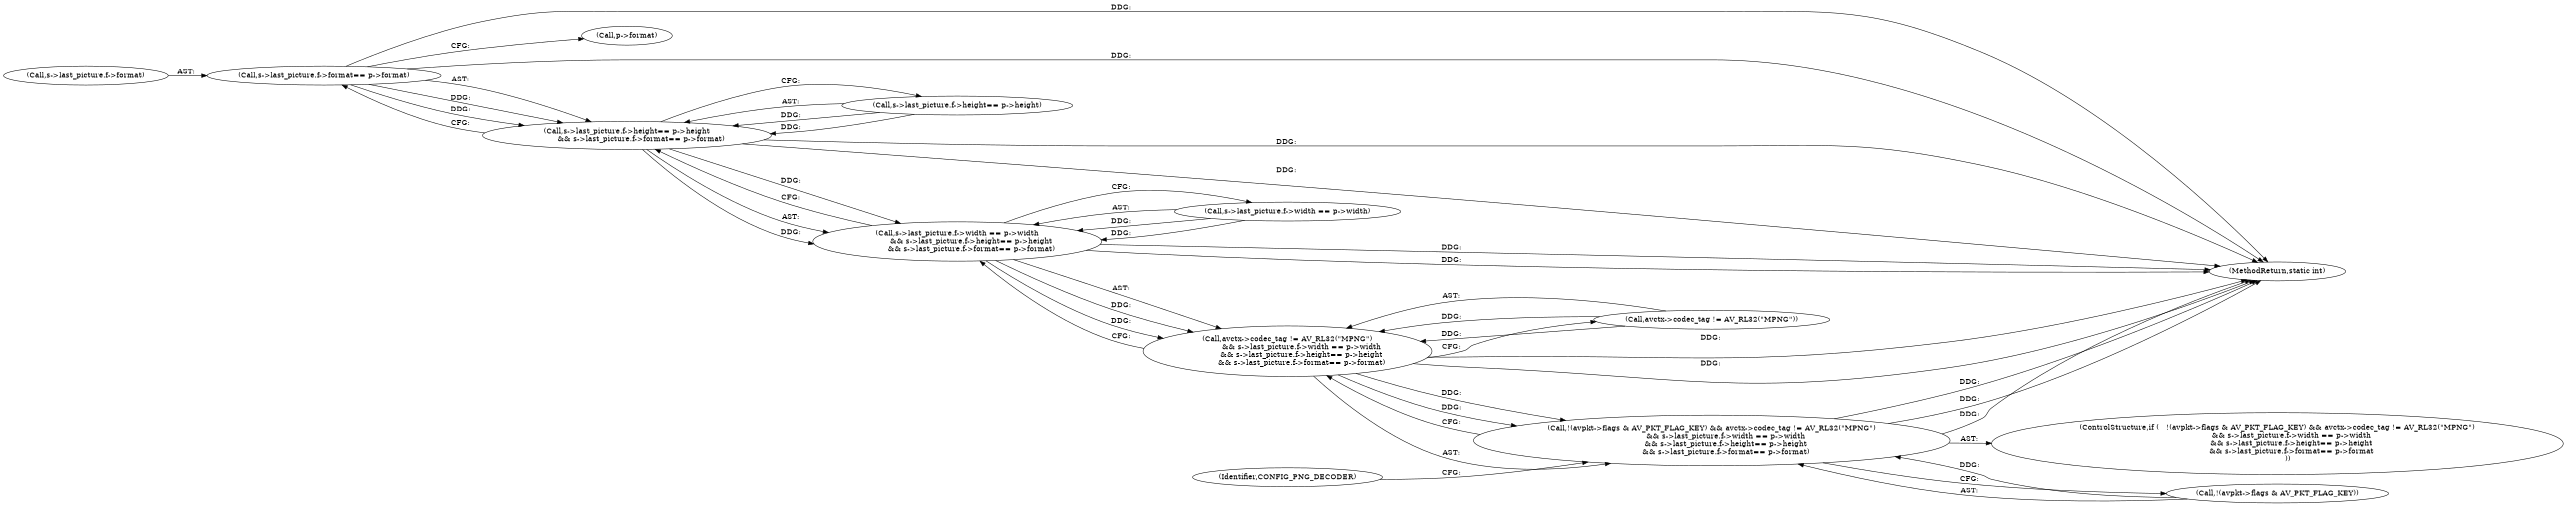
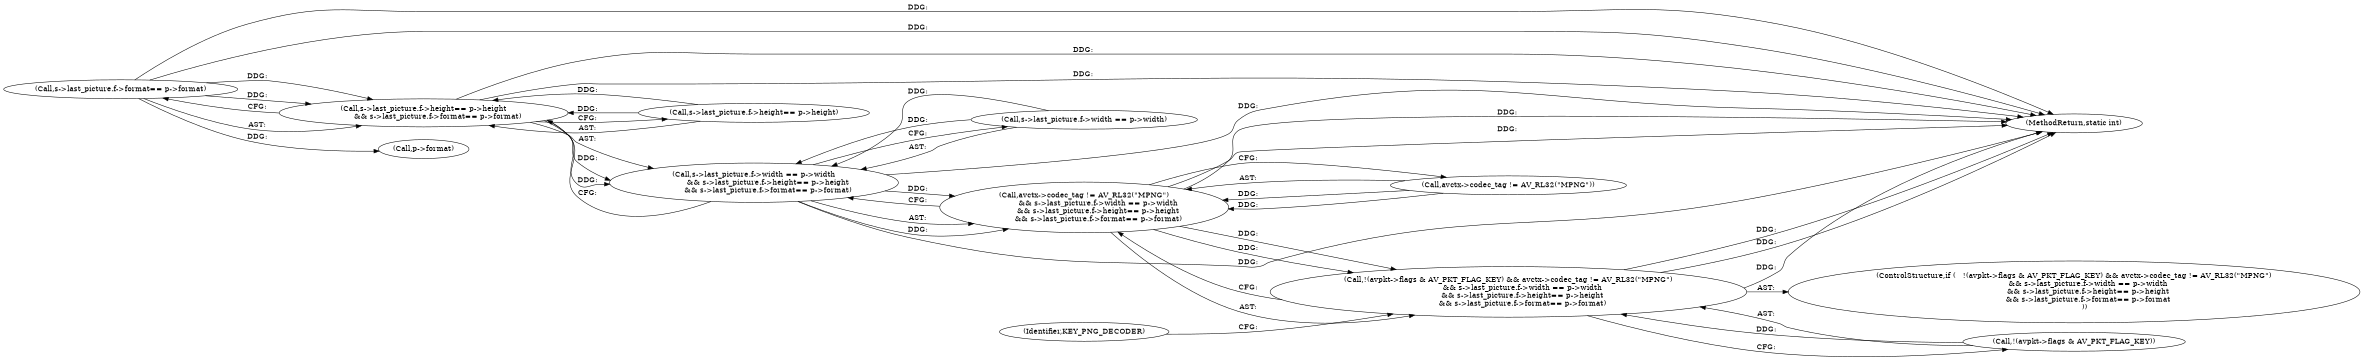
  digraph {
    rankdir=LR
    n1 [label="(Call,s->last_picture.f->format== p->format)"]
    n2 [label="(Call,s->last_picture.f->height== p->height\n            && s->last_picture.f->format== p->format)"]
    n3 [label="(Call,p->format)"]
    n4 [label="(MethodReturn,static int)"]
    n5 [label="(Call,s->last_picture.f->width == p->width\n            && s->last_picture.f->height== p->height\n            && s->last_picture.f->format== p->format)"]
    n6 [label="(Call,s->last_picture.f->height== p->height)"]
    n7 [label="(Call,avctx->codec_tag != AV_RL32(\"MPNG\")\n            && s->last_picture.f->width == p->width\n            && s->last_picture.f->height== p->height\n            && s->last_picture.f->format== p->format)"]
    n8 [label="(Call,s->last_picture.f->width == p->width)"]
    n9 [label="(Call,!(avpkt->flags & AV_PKT_FLAG_KEY) && avctx->codec_tag != AV_RL32(\"MPNG\")\n            && s->last_picture.f->width == p->width\n            && s->last_picture.f->height== p->height\n            && s->last_picture.f->format== p->format)"]
    n10 [label="(Call,avctx->codec_tag != AV_RL32(\"MPNG\"))"]
    n11 [label="(ControlStructure,if (   !(avpkt->flags & AV_PKT_FLAG_KEY) && avctx->codec_tag != AV_RL32(\"MPNG\")\n            && s->last_picture.f->width == p->width\n            && s->last_picture.f->height== p->height\n            && s->last_picture.f->format== p->format\n         ))"]
    n12 [label="(Call,!(avpkt->flags & AV_PKT_FLAG_KEY))"]
-   n13 [label="(Identifier,CONFIG_PNG_DECODER)"]
-   n14 [label="(Call,s->last_picture.f->format)"]
+   n13 [label="(Identifier,KEY_PNG_DECODER)"]
    n1 -> n2 [label="AST: "]
    n1 -> n2 [label="DDG: "]
    n1 -> n2 [label="DDG: "]
-   n1 -> n3 [label="CFG: "]
+   n1 -> n3 [label="DDG: "]
    n1 -> n4 [label="DDG: "]
    n1 -> n4 [label="DDG: "]
    n2 -> n1 [label="CFG: "]
    n2 -> n4 [label="DDG: "]
    n2 -> n4 [label="DDG: "]
    n2 -> n5 [label="AST: "]
    n2 -> n5 [label="DDG: "]
    n2 -> n5 [label="DDG: "]
    n2 -> n6 [label="CFG: "]
    n5 -> n2 [label="CFG: "]
    n5 -> n4 [label="DDG: "]
    n5 -> n4 [label="DDG: "]
    n5 -> n7 [label="AST: "]
    n5 -> n7 [label="DDG: "]
    n5 -> n7 [label="DDG: "]
    n5 -> n8 [label="CFG: "]
    n6 -> n2 [label="AST: "]
    n6 -> n2 [label="DDG: "]
    n6 -> n2 [label="DDG: "]
    n7 -> n4 [label="DDG: "]
    n7 -> n4 [label="DDG: "]
    n7 -> n5 [label="CFG: "]
    n7 -> n9 [label="AST: "]
    n7 -> n9 [label="DDG: "]
    n7 -> n9 [label="DDG: "]
    n7 -> n10 [label="CFG: "]
    n8 -> n5 [label="AST: "]
    n8 -> n5 [label="DDG: "]
    n8 -> n5 [label="DDG: "]
    n9 -> n4 [label="DDG: "]
    n9 -> n4 [label="DDG: "]
    n9 -> n4 [label="DDG: "]
    n9 -> n7 [label="CFG: "]
    n9 -> n11 [label="AST: "]
    n9 -> n12 [label="CFG: "]
    n10 -> n7 [label="AST: "]
    n10 -> n7 [label="DDG: "]
    n10 -> n7 [label="DDG: "]
    n12 -> n9 [label="AST: "]
    n12 -> n9 [label="DDG: "]
    n13 -> n9 [label="CFG: "]
-   n14 -> n1 [label="AST: "]
  }
